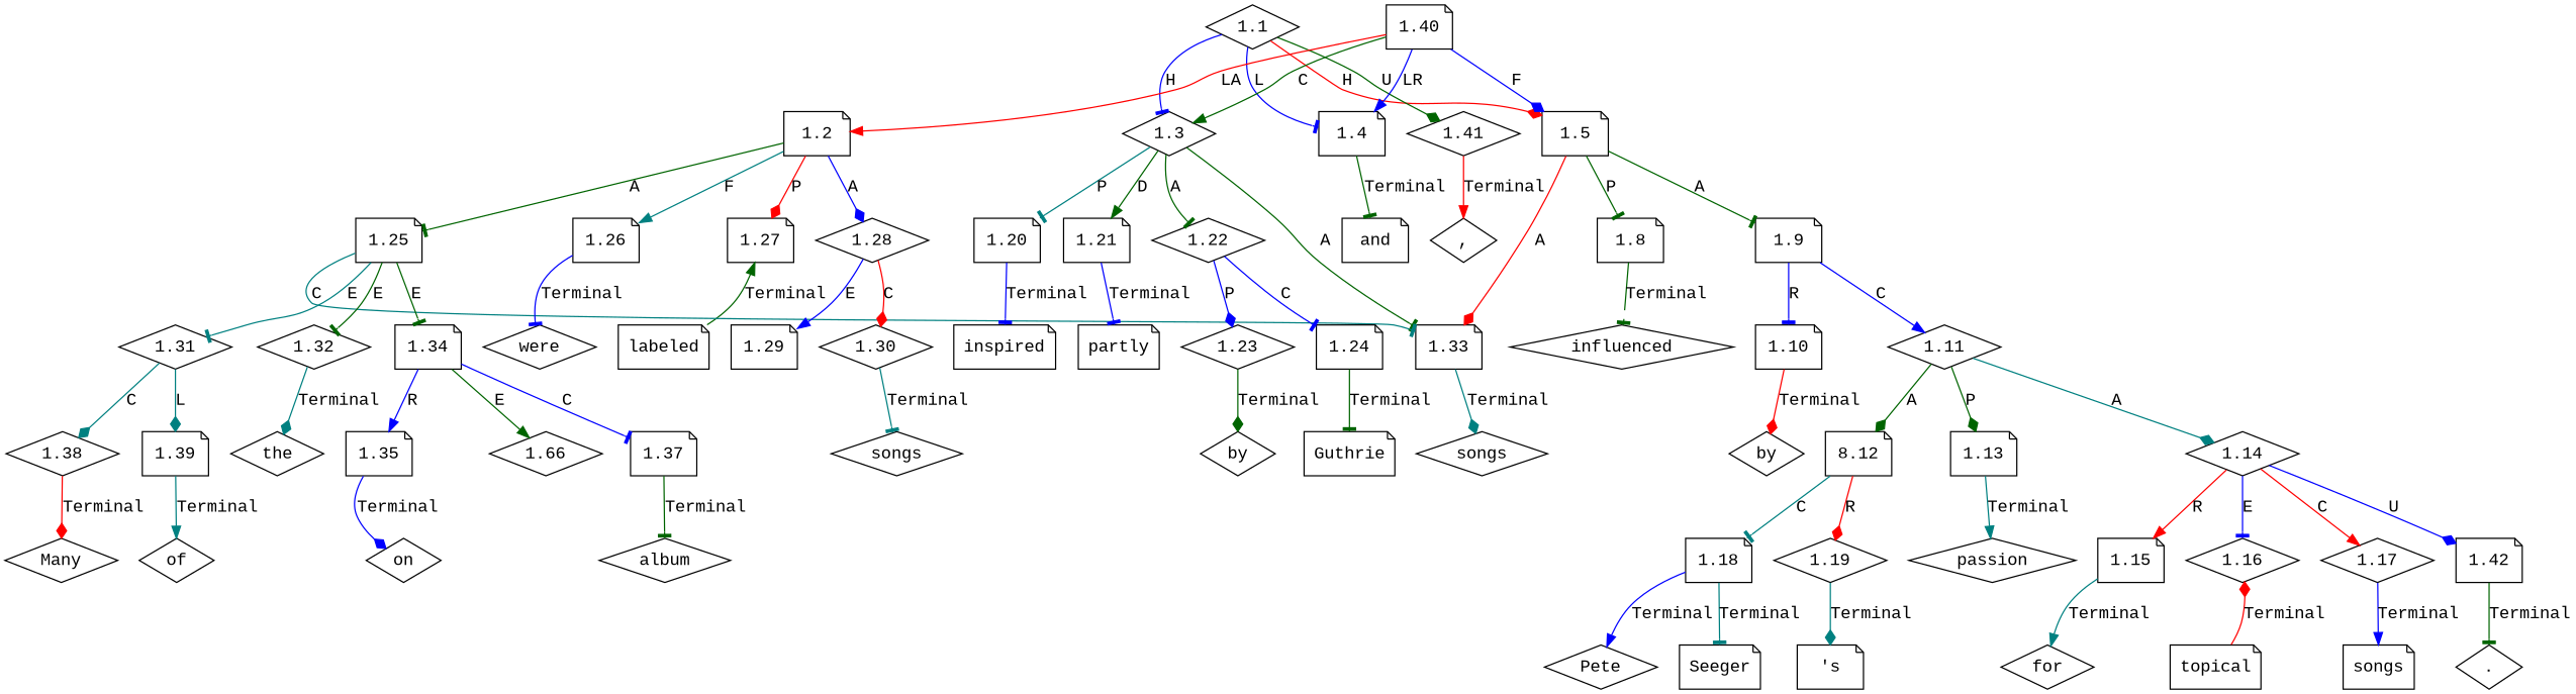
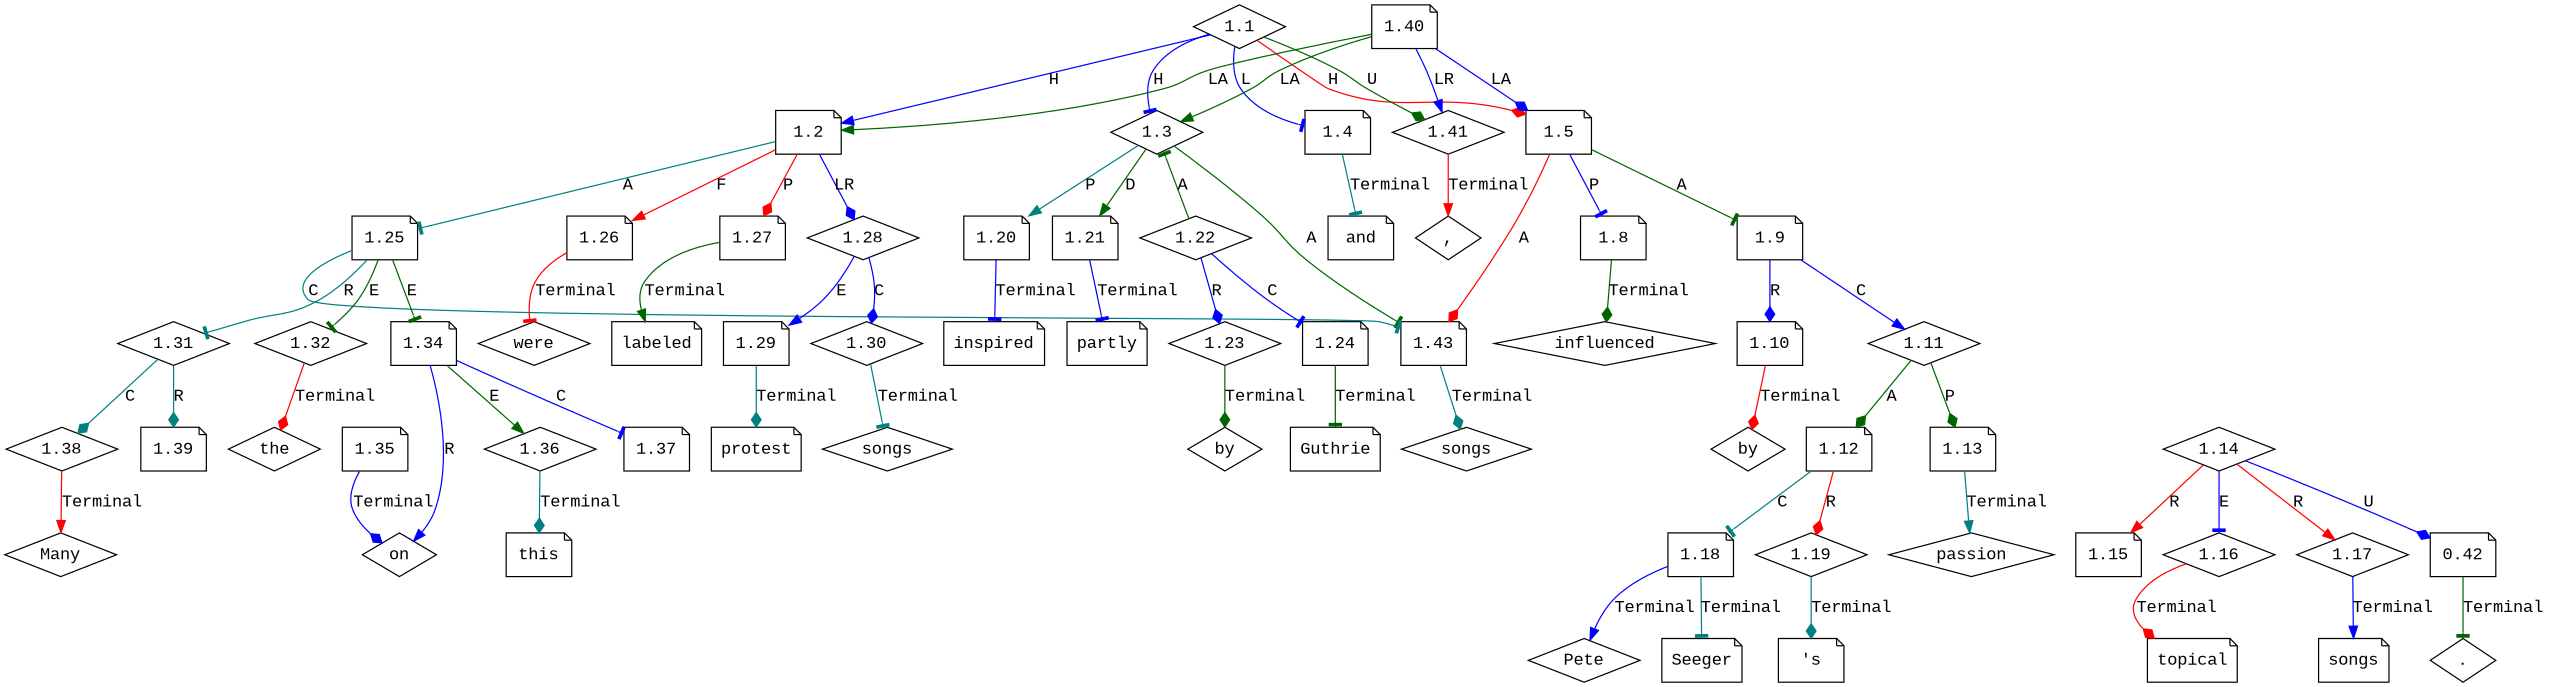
  digraph {
    fontname="Liberation Mono"
    node [fontname="Liberation Mono" ordering=out shape=note]
    edge [arrowhead=tee color=blue fontname="Liberation Mono" ordering=out]
    n1 [label=Many shape=diamond]
+   n2 [label=protest]
    n3 [label=songs shape=diamond]
    n4 [label="," shape=diamond]
    n5 [label=inspired]
    n6 [label=partly]
    n7 [label=by shape=diamond]
    n8 [label=Guthrie]
    n9 [label=and]
    n10 [label=influenced shape=diamond]
    n11 [label=by shape=diamond]
-   n12 [label=of shape=diamond]
    n13 [label=Pete shape=diamond]
    n14 [label=Seeger]
    n15 [label="'s"]
    n16 [label=passion shape=diamond]
-   n17 [label=for shape=diamond]
    n18 [label=topical]
    n19 [label=songs]
    n20 [label="." shape=diamond]
    n21 [label=the shape=diamond]
    n22 [label=songs shape=diamond]
    n23 [label=on shape=diamond]
-   n25 [label=album shape=diamond]
+   n24 [label=this]
    n26 [label=were shape=diamond]
    n27 [label=labeled]
    n28 [label=1.1 shape=diamond]
    n29 [label=1.2]
    n30 [label=1.3 shape=diamond]
    n31 [label=1.4]
    n32 [label=1.5]
    n33 [label=1.41 shape=diamond]
    n34 [label=1.25]
    n35 [label=1.26]
    n36 [label=1.27]
    n37 [label=1.28 shape=diamond]
    n38 [label=1.20]
    n39 [label=1.21]
    n40 [label=1.22 shape=diamond]
-   n41 [label=1.33]
+   n41 [label=1.43]
    n42 [label=1.8]
    n43 [label=1.9]
    n44 [label=1.31 shape=diamond]
    n45 [label=1.32 shape=diamond]
    n46 [label=1.34]
    n47 [label=1.29]
    n48 [label=1.30 shape=diamond]
    n49 [label=1.23 shape=diamond]
    n50 [label=1.24]
    n51 [label=1.10]
    n52 [label=1.11 shape=diamond]
-   n53 [label=8.12]
+   n53 [label=1.12]
    n54 [label=1.13]
    n55 [label=1.14 shape=diamond]
    n56 [label=1.18]
    n57 [label=1.19 shape=diamond]
    n58 [label=1.15]
    n59 [label=1.16 shape=diamond]
    n60 [label=1.17 shape=diamond]
-   n61 [label=1.42]
+   n61 [label=0.42]
    n62 [label=1.38 shape=diamond]
    n63 [label=1.39]
    n64 [label=1.35]
-   n65 [label=1.66 shape=diamond]
+   n65 [label=1.36 shape=diamond]
    n66 [label=1.37]
    n67 [label=1.40]
+   n28 -> n29 [arrowhead=normal label=H]
    n28 -> n30 [label=H]
    n28 -> n31 [label=L]
    n28 -> n32 [arrowhead=diamond color=red label=H]
    n28 -> n33 [arrowhead=diamond color=darkgreen label=U]
-   n29 -> n34 [color=darkgreen label=A]
-   n29 -> n35 [arrowhead=normal color=teal label=F]
+   n29 -> n34 [color=teal label=A]
+   n29 -> n35 [arrowhead=normal color=red label=F]
    n29 -> n36 [arrowhead=diamond color=red label=P]
-   n29 -> n37 [arrowhead=diamond label=A]
-   n30 -> n38 [color=teal label=P]
+   n29 -> n37 [arrowhead=diamond label=LR]
+   n30 -> n38 [arrowhead=normal color=teal label=P]
    n30 -> n39 [arrowhead=normal color=darkgreen label=D]
-   n30 -> n40 [color=darkgreen label=A]
+   n40 -> n30 [color=darkgreen label=A]
    n30 -> n41 [color=darkgreen label=A]
-   n31 -> n9 [color=darkgreen label=Terminal]
+   n31 -> n9 [color=teal label=Terminal]
    n32 -> n41 [arrowhead=diamond color=red label=A]
-   n32 -> n42 [color=darkgreen label=P]
+   n32 -> n42 [label=P]
    n32 -> n43 [color=darkgreen label=A]
    n33 -> n4 [arrowhead=normal color=red label=Terminal]
    n34 -> n41 [color=teal label=C]
-   n34 -> n44 [color=teal label=E]
+   n34 -> n44 [color=teal label=R]
    n34 -> n45 [color=darkgreen label=E]
    n34 -> n46 [color=darkgreen label=E]
-   n35 -> n26 [label=Terminal]
-   n27 -> n36 [arrowhead=normal color=darkgreen label=Terminal]
+   n35 -> n26 [color=red label=Terminal]
+   n36 -> n27 [arrowhead=normal color=darkgreen label=Terminal]
    n37 -> n47 [arrowhead=normal label=E]
-   n37 -> n48 [arrowhead=diamond color=red label=C]
+   n37 -> n48 [arrowhead=diamond label=C]
    n38 -> n5 [label=Terminal]
    n39 -> n6 [label=Terminal]
-   n40 -> n49 [arrowhead=diamond label=P]
+   n40 -> n49 [arrowhead=diamond label=R]
    n40 -> n50 [label=C]
    n41 -> n22 [arrowhead=diamond color=teal label=Terminal]
-   n42 -> n10 [color=darkgreen label=Terminal]
-   n43 -> n51 [label=R]
+   n42 -> n10 [arrowhead=diamond color=darkgreen label=Terminal]
+   n43 -> n51 [arrowhead=diamond label=R]
    n43 -> n52 [arrowhead=normal label=C]
    n44 -> n62 [arrowhead=diamond color=teal label=C]
-   n44 -> n63 [arrowhead=diamond color=teal label=L]
-   n45 -> n21 [arrowhead=diamond color=teal label=Terminal]
-   n46 -> n64 [arrowhead=normal label=R]
+   n44 -> n63 [arrowhead=diamond color=teal label=R]
+   n45 -> n21 [arrowhead=diamond color=red label=Terminal]
+   n46 -> n23 [arrowhead=normal label=R]
    n46 -> n65 [arrowhead=normal color=darkgreen label=E]
    n46 -> n66 [label=C]
+   n47 -> n2 [arrowhead=diamond color=teal label=Terminal]
    n48 -> n3 [color=teal label=Terminal]
    n49 -> n7 [arrowhead=diamond color=darkgreen label=Terminal]
    n50 -> n8 [color=darkgreen label=Terminal]
    n51 -> n11 [arrowhead=diamond color=red label=Terminal]
    n52 -> n53 [arrowhead=diamond color=darkgreen label=A]
    n52 -> n54 [arrowhead=diamond color=darkgreen label=P]
-   n52 -> n55 [arrowhead=diamond color=teal label=A]
    n53 -> n56 [color=teal label=C]
    n53 -> n57 [arrowhead=diamond color=red label=R]
    n54 -> n16 [arrowhead=normal color=teal label=Terminal]
    n55 -> n58 [arrowhead=normal color=red label=R]
    n55 -> n59 [label=E]
-   n55 -> n60 [arrowhead=normal color=red label=C]
+   n55 -> n60 [arrowhead=normal color=red label=R]
    n55 -> n61 [arrowhead=diamond label=U]
    n56 -> n13 [arrowhead=normal label=Terminal]
    n56 -> n14 [color=teal label=Terminal]
    n57 -> n15 [arrowhead=diamond color=teal label=Terminal]
-   n58 -> n17 [arrowhead=normal color=teal label=Terminal]
-   n18 -> n59 [arrowhead=diamond color=red label=Terminal]
+   n59 -> n18 [arrowhead=diamond color=red label=Terminal]
    n60 -> n19 [arrowhead=normal label=Terminal]
    n61 -> n20 [color=darkgreen label=Terminal]
-   n62 -> n1 [arrowhead=diamond color=red label=Terminal]
-   n63 -> n12 [arrowhead=normal color=teal label=Terminal]
+   n62 -> n1 [arrowhead=normal color=red label=Terminal]
    n64 -> n23 [arrowhead=diamond label=Terminal]
-   n66 -> n25 [color=darkgreen label=Terminal]
-   n67 -> n29 [arrowhead=normal color=red label=LA]
-   n67 -> n30 [arrowhead=normal color=darkgreen label=C]
-   n67 -> n31 [arrowhead=normal label=LR]
-   n67 -> n32 [arrowhead=diamond label=F]
+   n65 -> n24 [arrowhead=diamond color=teal label=Terminal]
+   n67 -> n29 [arrowhead=normal color=darkgreen label=LA]
+   n67 -> n30 [arrowhead=normal color=darkgreen label=LA]
+   n67 -> n33 [arrowhead=normal label=LR]
+   n67 -> n32 [arrowhead=diamond label=LA]
  }
